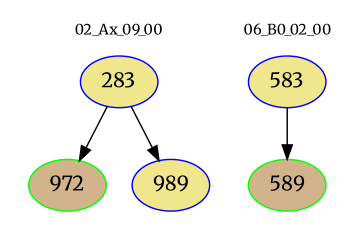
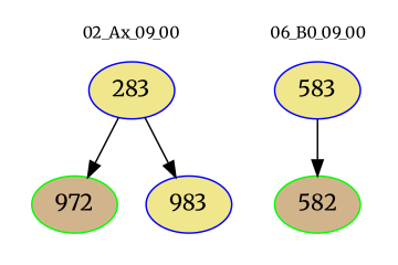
  digraph {
    fontname=Merriweather
    node [color=blue fillcolor=khaki fontname=Merriweather style=filled]
    edge [color=black fontname=Merriweather]
    n1 [label=283]
    n2 [color=green fillcolor=tan label=972]
-   n3 [label=989]
+   n3 [label=983]
    n4 [label=583]
-   n5 [color=green fillcolor=tan label=589]
+   n5 [color=green fillcolor=tan label=582]
    subgraph cluster_1 {
      color=white
      fontsize=10
      label="02_Ax_09_00"
      n1
      n2
      n3
    }
    subgraph cluster_2 {
      color=white
      fontsize=10
-     label="06_B0_02_00"
+     label="06_B0_09_00"
      n4
      n5
    }
    n1 -> n2
    n1 -> n3
    n4 -> n5
  }
